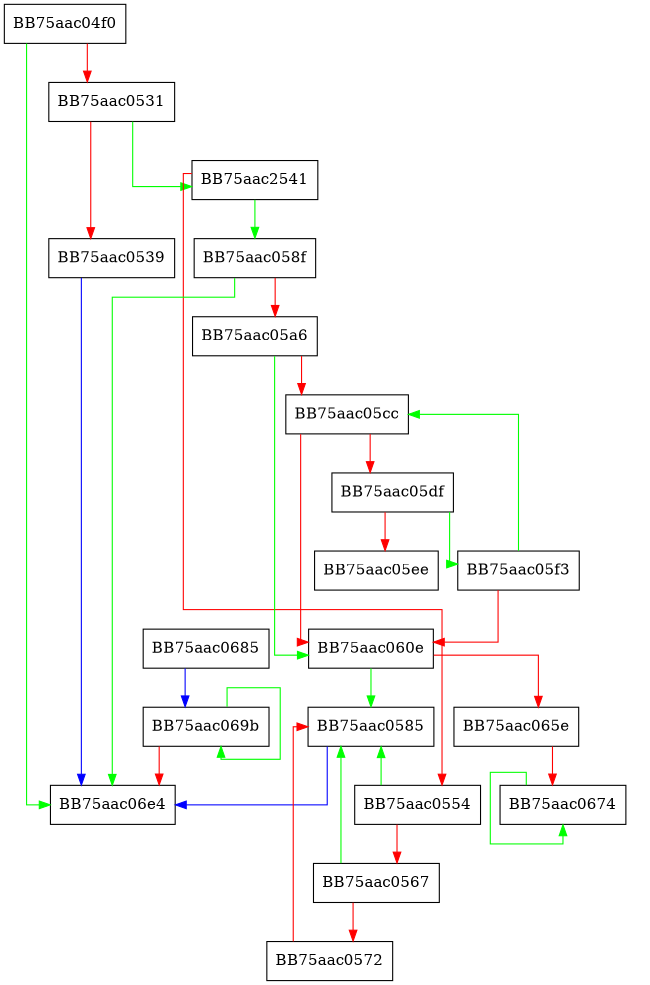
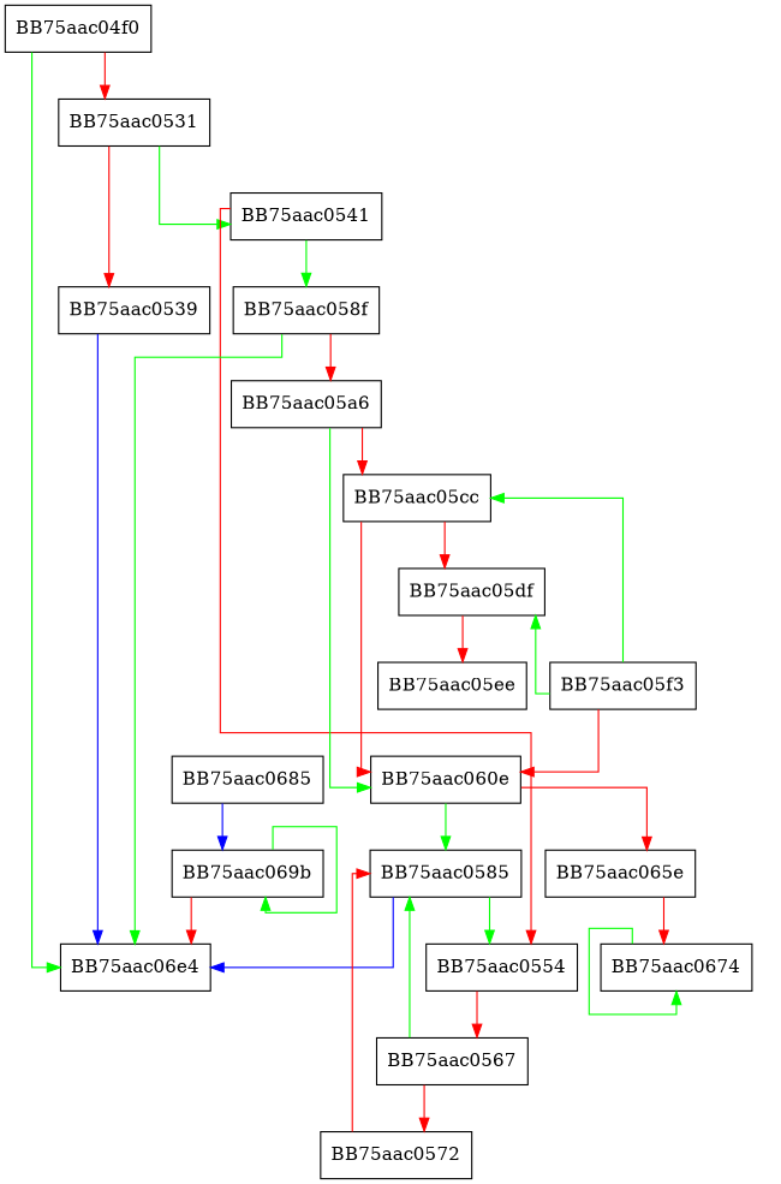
  digraph {
    splines=ortho
    node [shape=box]
    edge [color=red]
    BB75aac04f0
    BB75aac06e4
    BB75aac0531
-   BB75aac0541 [label=BB75aac2541]
+   BB75aac0541
    BB75aac0539
    BB75aac058f
    BB75aac0554
    BB75aac05a6
    BB75aac0585
    BB75aac0567
    BB75aac060e
    BB75aac05cc
    BB75aac0572
    BB75aac065e
    BB75aac05df
    BB75aac0674
    BB75aac05f3
    BB75aac05ee
    BB75aac0685
    BB75aac069b
    BB75aac04f0 -> BB75aac06e4 [color=green]
    BB75aac04f0 -> BB75aac0531
    BB75aac0531 -> BB75aac0541 [color=green]
    BB75aac0531 -> BB75aac0539
    BB75aac0541 -> BB75aac058f [color=green]
    BB75aac0541 -> BB75aac0554
    BB75aac0539 -> BB75aac06e4 [color=blue]
    BB75aac058f -> BB75aac06e4 [color=green]
    BB75aac058f -> BB75aac05a6
-   BB75aac0554 -> BB75aac0585 [color=green]
+   BB75aac0585 -> BB75aac0554 [color=green]
    BB75aac0554 -> BB75aac0567
    BB75aac05a6 -> BB75aac060e [color=green]
    BB75aac05a6 -> BB75aac05cc
    BB75aac0585 -> BB75aac06e4 [color=blue]
    BB75aac0567 -> BB75aac0585 [color=green]
    BB75aac0567 -> BB75aac0572
    BB75aac060e -> BB75aac0585 [color=green]
    BB75aac060e -> BB75aac065e
    BB75aac05cc -> BB75aac060e
    BB75aac05cc -> BB75aac05df
    BB75aac0572 -> BB75aac0585
    BB75aac065e -> BB75aac0674
-   BB75aac05df -> BB75aac05f3 [color=green]
+   BB75aac05f3 -> BB75aac05df [color=green]
    BB75aac05df -> BB75aac05ee
    BB75aac0674 -> BB75aac0674 [color=green]
    BB75aac05f3 -> BB75aac060e
    BB75aac05f3 -> BB75aac05cc [color=green]
    BB75aac0685 -> BB75aac069b [color=blue]
    BB75aac069b -> BB75aac06e4
    BB75aac069b -> BB75aac069b [color=green]
  }
